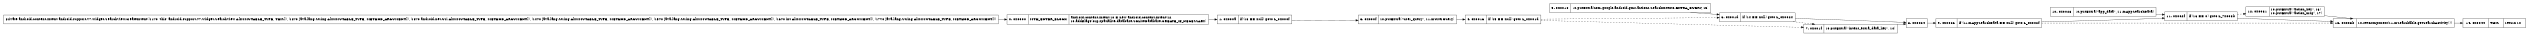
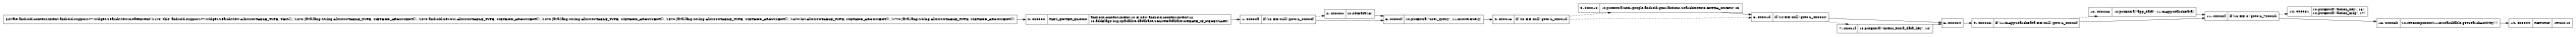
  digraph {
    rankdir=LR
    node [shape=record]
-   n1 [label="{0\:\ 0x0000|MTH_ENTER_BLOCK\l|android.content.Intent r0 = new android.content.Intent(r2)\lr0.addFlags(org.spatialite.database.SQLiteDatabase.CREATE_IF_NECESSARY)\l}"]
+   n1 [label="{0\:\ 0x0000|THIS_ENTER_BLOCK\l|android.content.Intent r0 = new android.content.Intent(r2)\lr0.addFlags(org.spatialite.database.SQLiteDatabase.CREATE_IF_NECESSARY)\l}"]
    n2 [label="{1\:\ 0x000a|if (r3 == null) goto L_0x000f\l}"]
+   n3 [label="{2\:\ 0x000c|r0.setData(r3)\l}"]
    n4 [label="{3\:\ 0x000f|r0.putExtra(\"user_query\", r1.mUserQuery)\l}"]
    n5 [label="{4\:\ 0x0016|if (r5 == null) goto L_0x001d\l}"]
    n6 [label="{5\:\ 0x0018|r0.putExtra(com.google.android.gms.actions.SearchIntents.EXTRA_QUERY, r5)\l}"]
    n7 [label="{6\:\ 0x001d|if (r4 == null) goto L_0x0024\l}"]
    n8 [label="{7\:\ 0x001f|r0.putExtra(\"intent_extra_data_key\", r4)\l}"]
    n9 [label="{8\:\ 0x0024}"]
    n10 [label="{9\:\ 0x0026|if (r1.mAppSearchData == null) goto L_0x002f\l}"]
    n11 [label="{10\:\ 0x0028|r0.putExtra(\"app_data\", r1.mAppSearchData)\l}"]
    n12 [label="{11\:\ 0x002f|if (r6 == 0) goto L_7x003b\l}"]
    n13 [label="{12\:\ 0x0031|r0.putExtra(\"action_key\", r6)\lr0.putExtra(\"action_msg\", r7)\l}"]
    n14 [label="{13\:\ 0x003b|r0.setComponent(r1.mSearchable.getSearchActivity())\l}"]
-   n15 [label="{14\:\ 0x0044|THIS\l|return r0\l}"]
+   n15 [label="{14\:\ 0x0044|RETURN\l|return r0\l}"]
    n16 [label="{private android.content.Intent android.support.v7.widget.SearchView.createIntent((r1v0 'this' android.support.v7.widget.SearchView A[IMMUTABLE_TYPE, THIS]), (r2v0 java.lang.String A[IMMUTABLE_TYPE, METHOD_ARGUMENT]), (r3v0 android.net.Uri A[IMMUTABLE_TYPE, METHOD_ARGUMENT]), (r4v0 java.lang.String A[IMMUTABLE_TYPE, METHOD_ARGUMENT]), (r5v0 java.lang.String A[IMMUTABLE_TYPE, METHOD_ARGUMENT]), (r6v0 int A[IMMUTABLE_TYPE, METHOD_ARGUMENT]), (r7v0 java.lang.String A[IMMUTABLE_TYPE, METHOD_ARGUMENT])) }"]
    n1 -> n2
+   n2 -> n3 [style=dashed]
    n2 -> n4
+   n3 -> n4
    n4 -> n5
-   n5 -> n8 [style=dashed]
+   n5 -> n6 [style=dashed]
    n5 -> n7 [style=dashed]
    n6 -> n7
    n7 -> n8 [style=dashed]
    n7 -> n9
    n8 -> n9
    n9 -> n10
-   n10 -> n14 [style=dashed]
+   n10 -> n11 [style=dashed]
    n10 -> n12
    n11 -> n12
    n12 -> n13 [style=dashed]
    n12 -> n14
-   n13 -> n14
    n14 -> n15
    n16 -> n1
  }
